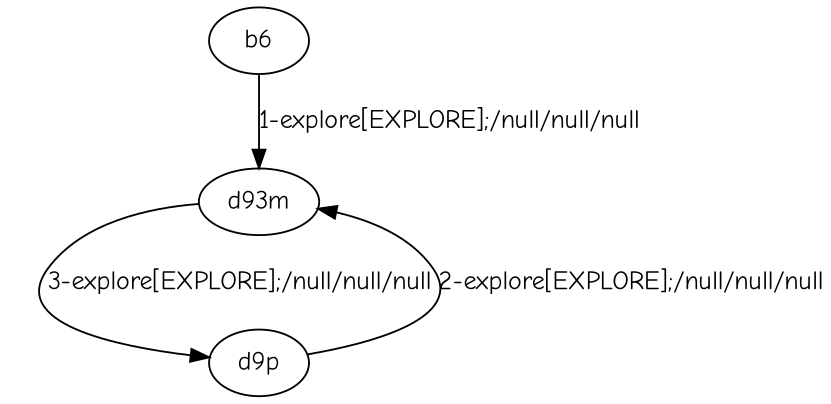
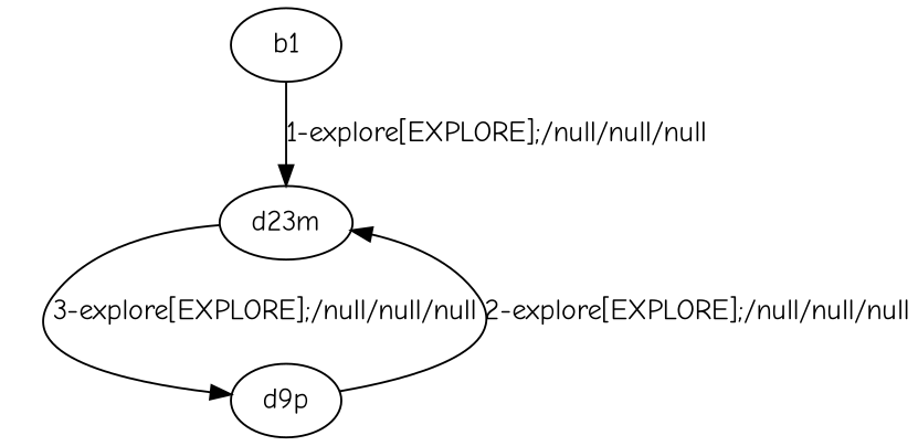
  digraph {
    fontname="Comic Neue"
    node [fontname="Comic Neue"]
    edge [fontname="Comic Neue"]
-   b1 [label=b6]
-   d23m [label=d93m]
+   b1
+   d23m
    d9p
    b1 -> d23m [label="1-explore[EXPLORE];/null/null/null"]
    d23m -> d9p [label="3-explore[EXPLORE];/null/null/null"]
    d9p -> d23m [label="2-explore[EXPLORE];/null/null/null"]
  }
